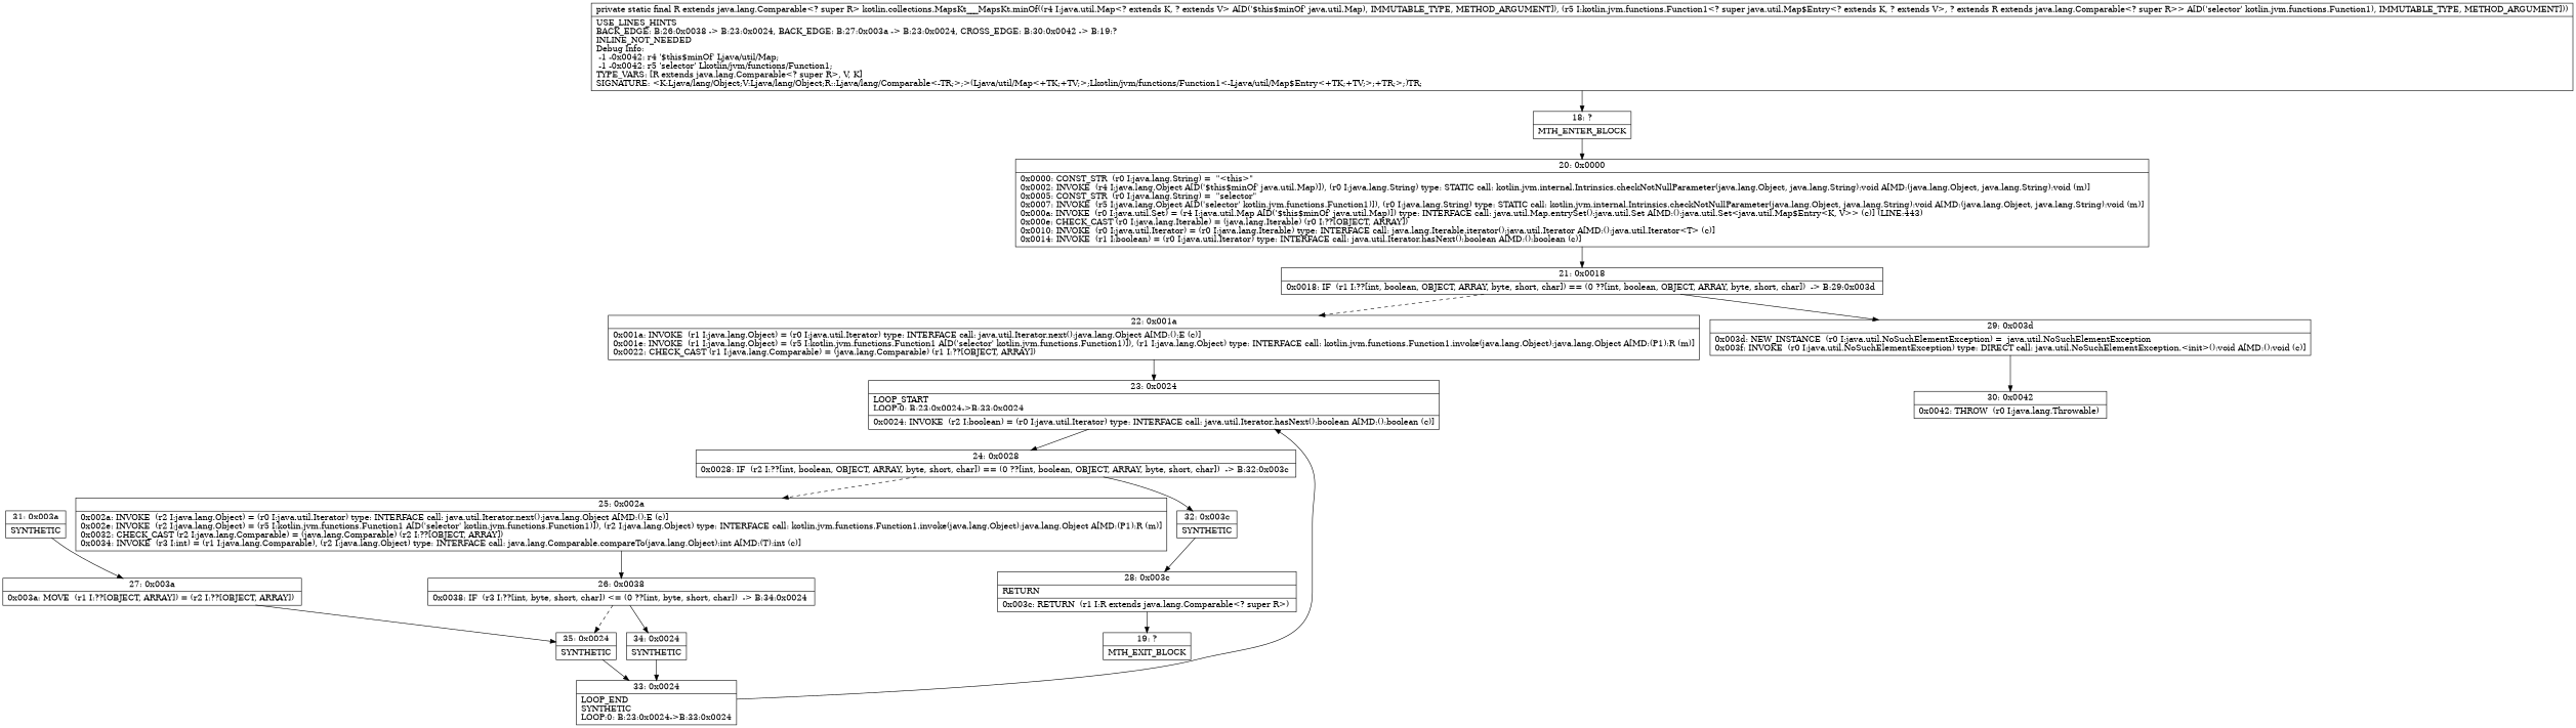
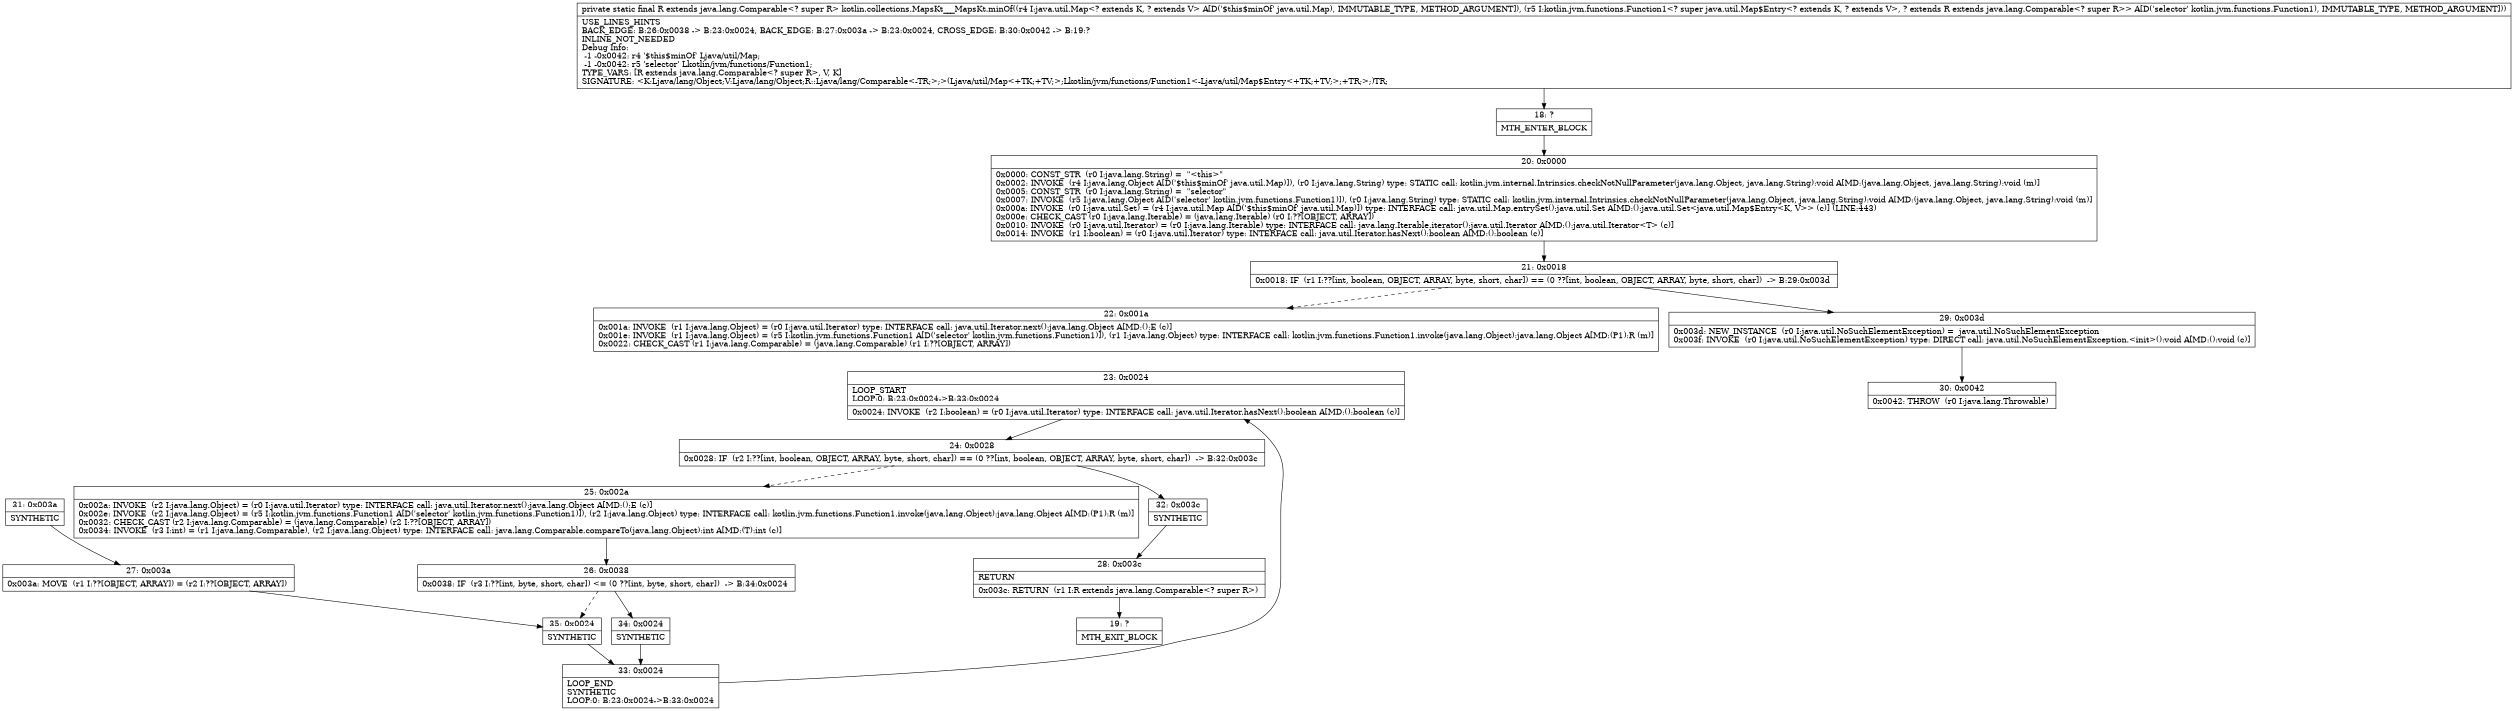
  digraph {
    node [shape=record]
    n1 [label="{18\:\ ?|MTH_ENTER_BLOCK\l}"]
    n2 [label="{20\:\ 0x0000|0x0000: CONST_STR  (r0 I:java.lang.String) =  \"\<this\>\" \l0x0002: INVOKE  (r4 I:java.lang.Object A[D('$this$minOf' java.util.Map)]), (r0 I:java.lang.String) type: STATIC call: kotlin.jvm.internal.Intrinsics.checkNotNullParameter(java.lang.Object, java.lang.String):void A[MD:(java.lang.Object, java.lang.String):void (m)]\l0x0005: CONST_STR  (r0 I:java.lang.String) =  \"selector\" \l0x0007: INVOKE  (r5 I:java.lang.Object A[D('selector' kotlin.jvm.functions.Function1)]), (r0 I:java.lang.String) type: STATIC call: kotlin.jvm.internal.Intrinsics.checkNotNullParameter(java.lang.Object, java.lang.String):void A[MD:(java.lang.Object, java.lang.String):void (m)]\l0x000a: INVOKE  (r0 I:java.util.Set) = (r4 I:java.util.Map A[D('$this$minOf' java.util.Map)]) type: INTERFACE call: java.util.Map.entrySet():java.util.Set A[MD:():java.util.Set\<java.util.Map$Entry\<K, V\>\> (c)] (LINE:443)\l0x000e: CHECK_CAST (r0 I:java.lang.Iterable) = (java.lang.Iterable) (r0 I:??[OBJECT, ARRAY]) \l0x0010: INVOKE  (r0 I:java.util.Iterator) = (r0 I:java.lang.Iterable) type: INTERFACE call: java.lang.Iterable.iterator():java.util.Iterator A[MD:():java.util.Iterator\<T\> (c)]\l0x0014: INVOKE  (r1 I:boolean) = (r0 I:java.util.Iterator) type: INTERFACE call: java.util.Iterator.hasNext():boolean A[MD:():boolean (c)]\l}"]
    n3 [label="{21\:\ 0x0018|0x0018: IF  (r1 I:??[int, boolean, OBJECT, ARRAY, byte, short, char]) == (0 ??[int, boolean, OBJECT, ARRAY, byte, short, char])  \-\> B:29:0x003d \l}"]
    n4 [label="{22\:\ 0x001a|0x001a: INVOKE  (r1 I:java.lang.Object) = (r0 I:java.util.Iterator) type: INTERFACE call: java.util.Iterator.next():java.lang.Object A[MD:():E (c)]\l0x001e: INVOKE  (r1 I:java.lang.Object) = (r5 I:kotlin.jvm.functions.Function1 A[D('selector' kotlin.jvm.functions.Function1)]), (r1 I:java.lang.Object) type: INTERFACE call: kotlin.jvm.functions.Function1.invoke(java.lang.Object):java.lang.Object A[MD:(P1):R (m)]\l0x0022: CHECK_CAST (r1 I:java.lang.Comparable) = (java.lang.Comparable) (r1 I:??[OBJECT, ARRAY]) \l}"]
    n5 [label="{29\:\ 0x003d|0x003d: NEW_INSTANCE  (r0 I:java.util.NoSuchElementException) =  java.util.NoSuchElementException \l0x003f: INVOKE  (r0 I:java.util.NoSuchElementException) type: DIRECT call: java.util.NoSuchElementException.\<init\>():void A[MD:():void (c)]\l}"]
    n6 [label="{23\:\ 0x0024|LOOP_START\lLOOP:0: B:23:0x0024\-\>B:33:0x0024\l|0x0024: INVOKE  (r2 I:boolean) = (r0 I:java.util.Iterator) type: INTERFACE call: java.util.Iterator.hasNext():boolean A[MD:():boolean (c)]\l}"]
    n7 [label="{30\:\ 0x0042|0x0042: THROW  (r0 I:java.lang.Throwable) \l}"]
    n8 [label="{24\:\ 0x0028|0x0028: IF  (r2 I:??[int, boolean, OBJECT, ARRAY, byte, short, char]) == (0 ??[int, boolean, OBJECT, ARRAY, byte, short, char])  \-\> B:32:0x003c \l}"]
    n9 [label="{25\:\ 0x002a|0x002a: INVOKE  (r2 I:java.lang.Object) = (r0 I:java.util.Iterator) type: INTERFACE call: java.util.Iterator.next():java.lang.Object A[MD:():E (c)]\l0x002e: INVOKE  (r2 I:java.lang.Object) = (r5 I:kotlin.jvm.functions.Function1 A[D('selector' kotlin.jvm.functions.Function1)]), (r2 I:java.lang.Object) type: INTERFACE call: kotlin.jvm.functions.Function1.invoke(java.lang.Object):java.lang.Object A[MD:(P1):R (m)]\l0x0032: CHECK_CAST (r2 I:java.lang.Comparable) = (java.lang.Comparable) (r2 I:??[OBJECT, ARRAY]) \l0x0034: INVOKE  (r3 I:int) = (r1 I:java.lang.Comparable), (r2 I:java.lang.Object) type: INTERFACE call: java.lang.Comparable.compareTo(java.lang.Object):int A[MD:(T):int (c)]\l}"]
    n10 [label="{32\:\ 0x003c|SYNTHETIC\l}"]
    n11 [label="{26\:\ 0x0038|0x0038: IF  (r3 I:??[int, byte, short, char]) \<= (0 ??[int, byte, short, char])  \-\> B:34:0x0024 \l}"]
    n12 [label="{28\:\ 0x003c|RETURN\l|0x003c: RETURN  (r1 I:R extends java.lang.Comparable\<? super R\>) \l}"]
    n13 [label="{34\:\ 0x0024|SYNTHETIC\l}"]
    n14 [label="{35\:\ 0x0024|SYNTHETIC\l}"]
    n15 [label="{31\:\ 0x003a|SYNTHETIC\l}"]
    n16 [label="{27\:\ 0x003a|0x003a: MOVE  (r1 I:??[OBJECT, ARRAY]) = (r2 I:??[OBJECT, ARRAY]) \l}"]
    n17 [label="{33\:\ 0x0024|LOOP_END\lSYNTHETIC\lLOOP:0: B:23:0x0024\-\>B:33:0x0024\l}"]
    n18 [label="{19\:\ ?|MTH_EXIT_BLOCK\l}"]
    n19 [label="{private static final R extends java.lang.Comparable\<? super R\> kotlin.collections.MapsKt___MapsKt.minOf((r4 I:java.util.Map\<? extends K, ? extends V\> A[D('$this$minOf' java.util.Map), IMMUTABLE_TYPE, METHOD_ARGUMENT]), (r5 I:kotlin.jvm.functions.Function1\<? super java.util.Map$Entry\<? extends K, ? extends V\>, ? extends R extends java.lang.Comparable\<? super R\>\> A[D('selector' kotlin.jvm.functions.Function1), IMMUTABLE_TYPE, METHOD_ARGUMENT]))  | USE_LINES_HINTS\lBACK_EDGE: B:26:0x0038 \-\> B:23:0x0024, BACK_EDGE: B:27:0x003a \-\> B:23:0x0024, CROSS_EDGE: B:30:0x0042 \-\> B:19:?\lINLINE_NOT_NEEDED\lDebug Info:\l  \-1 \-0x0042: r4 '$this$minOf' Ljava\/util\/Map;\l  \-1 \-0x0042: r5 'selector' Lkotlin\/jvm\/functions\/Function1;\lTYPE_VARS: [R extends java.lang.Comparable\<? super R\>, V, K]\lSIGNATURE: \<K:Ljava\/lang\/Object;V:Ljava\/lang\/Object;R::Ljava\/lang\/Comparable\<\-TR;\>;\>(Ljava\/util\/Map\<+TK;+TV;\>;Lkotlin\/jvm\/functions\/Function1\<\-Ljava\/util\/Map$Entry\<+TK;+TV;\>;+TR;\>;)TR;\l}"]
    n1 -> n2
    n2 -> n3
    n3 -> n4 [style=dashed]
    n3 -> n5
-   n4 -> n6
    n5 -> n7
    n6 -> n8
    n8 -> n9 [style=dashed]
    n8 -> n10
    n9 -> n11
    n10 -> n12
    n11 -> n13
    n11 -> n14 [style=dashed]
    n12 -> n18
    n13 -> n17
    n14 -> n17
    n15 -> n16
    n16 -> n14
    n17 -> n6
    n19 -> n1
  }
